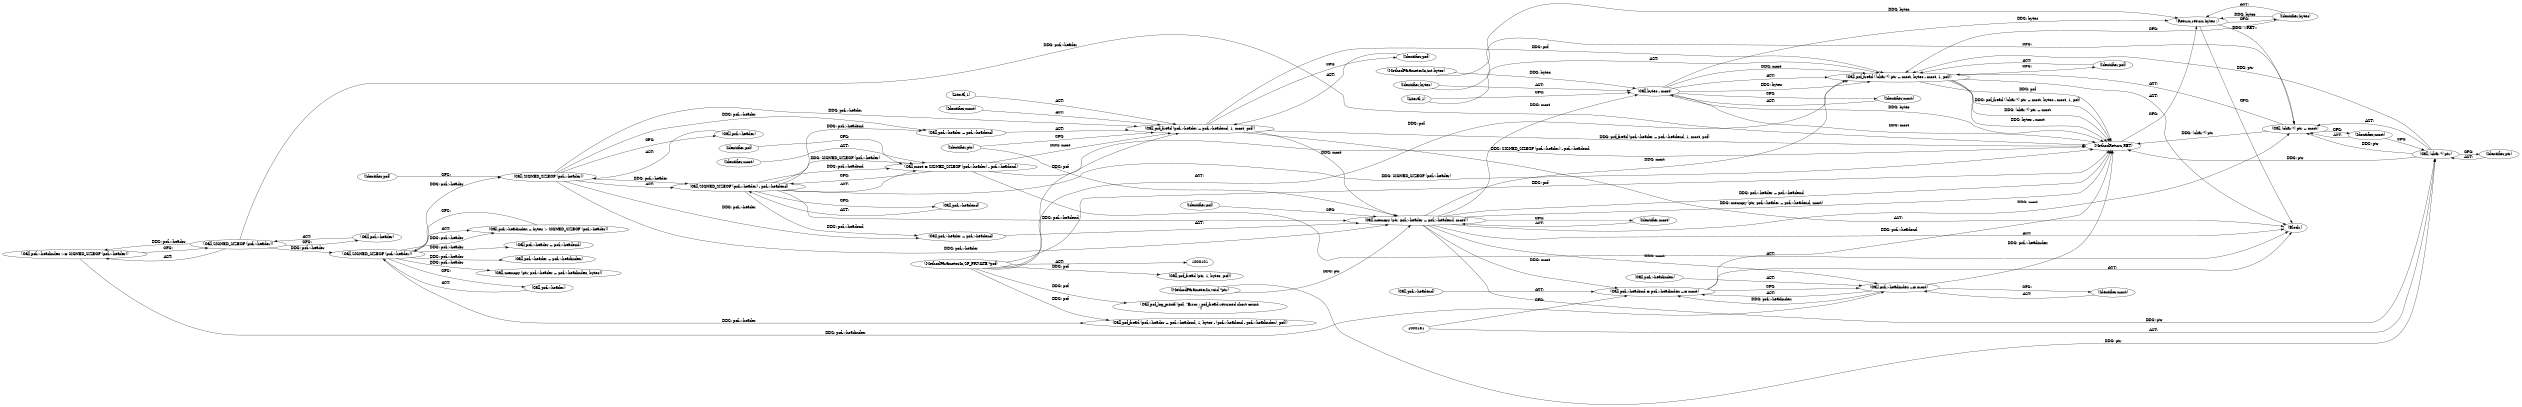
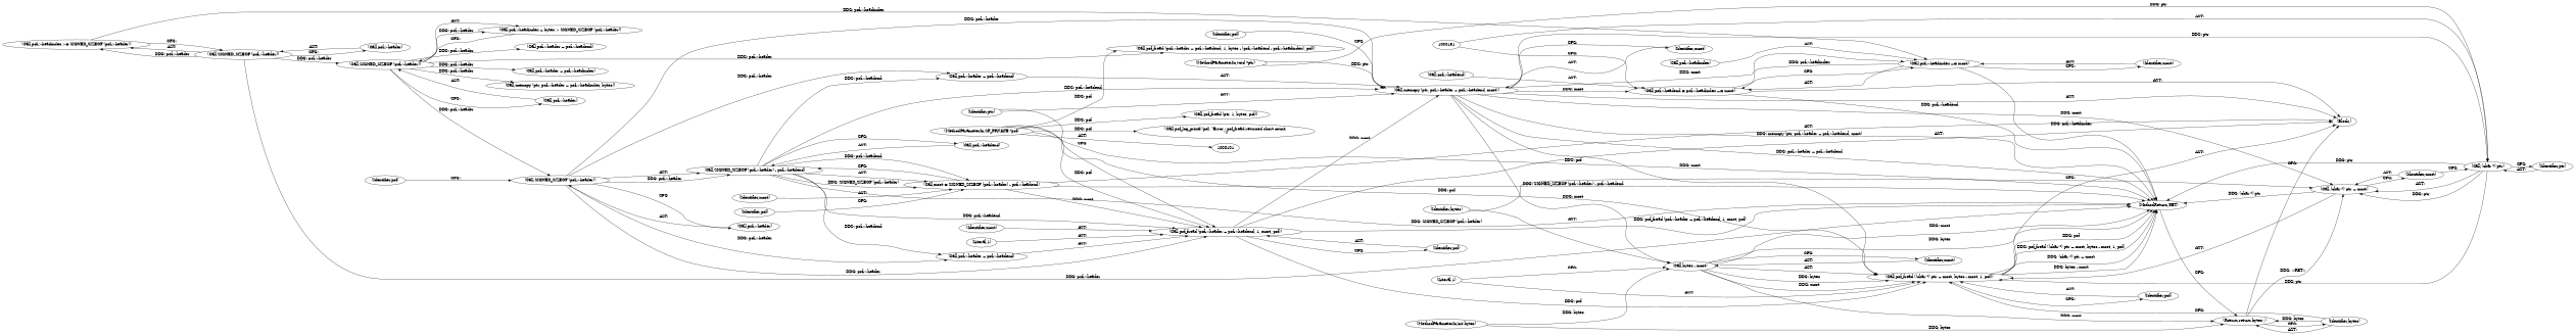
  digraph {
    rankdir=LR
    n1 [label="(Call,psf_fread (psf->header + psf->headend, 1, most, psf))"]
    n2 [label="(Call,memcpy (ptr, psf->header + psf->headend, most))"]
    n3 [label="(Call,psf_fread ((char *) ptr + most, bytes - most, 1, psf))"]
    n4 [label="(MethodReturn,RET)"]
    n5 [label="(Identifier,psf)"]
    n6 [label="(Block,)"]
    n7 [label="(Call,psf->headend = psf->headindex += most)"]
    n8 [label="(Call,psf->headindex += most)"]
    n9 [label="(Call,(char *) ptr)"]
    n10 [label="(Call,(char *) ptr + most)"]
    n11 [label="(Call,bytes - most)"]
    n12 [label="(Identifier,most)"]
    n13 [label="(Identifier,psf)"]
    n14 [label="(Return,return bytes ;)"]
    n15 [label="(Call,SIGNED_SIZEOF (psf->header))"]
    n16 [label="(Call,SIGNED_SIZEOF (psf->header) - psf->headend)"]
    n17 [label="(Call,psf->header)"]
    n18 [label="(Call,psf->header + psf->headend)"]
    n19 [label="(Call,psf->header + psf->headend)"]
    n20 [label="(Call,most = SIGNED_SIZEOF (psf->header) - psf->headend)"]
    n21 [label="(Call,psf->headend)"]
    n22 [label="(Call,SIGNED_SIZEOF (psf->header))"]
    n23 [label="(Call,psf->header + psf->headend)"]
    n24 [label="(Call,psf_fread (psf->header + psf->headend, 1, bytes - (psf->headend - psf->headindex), psf))"]
    n25 [label="(Call,psf->header + psf->headindex)"]
    n26 [label="(Call,memcpy (ptr, psf->header + psf->headindex, bytes))"]
    n27 [label="(Call,psf->header)"]
    n28 [label="(Call,psf->headindex + bytes > SIGNED_SIZEOF (psf->header))"]
    n29 [label="(Call,SIGNED_SIZEOF (psf->header))"]
    n30 [label="(Call,psf->header)"]
    n31 [label="(Call,psf->headindex >= SIGNED_SIZEOF (psf->header))"]
    n32 [label="(MethodParameterIn,SF_PRIVATE *psf)"]
    n33 [label="(Call,psf_fread (ptr, 1, bytes, psf))"]
    n34 [label="(Call,psf_log_printf (psf, \"Error : psf_fread returned short count.\n\"))"]
    1000101
    n36 [label="(Identifier,most)"]
    n37 [label="(Identifier,ptr)"]
    n38 [label="(Identifier,most)"]
    n39 [label="(Identifier,most)"]
    n40 [label="(Identifier,bytes)"]
    n41 [label="(Identifier,bytes)"]
    n42 [label="(Identifier,most)"]
    n43 [label="(Call,psf->headindex)"]
    n44 [label="(Identifier,psf)"]
    n45 [label="(Call,psf->headend)"]
    n46 [label="(Literal,1)"]
    n47 [label="(Identifier,psf)"]
    n48 [label="(MethodParameterIn,int bytes)"]
    n49 [label="(Identifier,ptr)"]
    n50 [label="(Identifier,psf)"]
    n51 [label="(Literal,1)"]
    n52 [label="(MethodParameterIn,void *ptr)"]
    n53 [label="(Identifier,most)"]
    1000181
    n1 -> n2 [label="DDG: most"]
    n1 -> n3 [label="DDG: psf"]
    n1 -> n4 [label="DDG: psf_fread (psf->header + psf->headend, 1, most, psf)"]
    n1 -> n5 [label="CFG: "]
    n1 -> n6 [label="AST: "]
    n2 -> n3 [label="DDG: most"]
    n2 -> n4 [label="DDG: memcpy (ptr, psf->header + psf->headend, most)"]
    n2 -> n4 [label="DDG: psf->header + psf->headend"]
    n2 -> n6 [label="AST: "]
    n2 -> n7 [label="DDG: most"]
    n2 -> n8 [label="DDG: most"]
    n2 -> n9 [label="DDG: ptr"]
    n2 -> n10 [label="DDG: most"]
    n2 -> n11 [label="DDG: most"]
    n2 -> n12 [label="CFG: "]
    n3 -> n4 [label="DDG: psf"]
    n3 -> n4 [label="DDG: psf_fread ((char *) ptr + most, bytes - most, 1, psf)"]
    n3 -> n4 [label="DDG: (char *) ptr + most"]
    n3 -> n4 [label="DDG: bytes - most"]
    n3 -> n6 [label="AST: "]
    n3 -> n13 [label="CFG: "]
    n4 -> n14 [label="CFG: "]
    n5 -> n1 [label="AST: "]
    n7 -> n4 [label="DDG: psf->headend"]
    n7 -> n6 [label="AST: "]
    n7 -> n8 [label="CFG: "]
    n8 -> n4 [label="DDG: psf->headindex"]
    n8 -> n7 [label="AST: "]
    n8 -> n7 [label="DDG: psf->headindex"]
    n8 -> n36 [label="CFG: "]
    n9 -> n3 [label="DDG: ptr"]
    n9 -> n4 [label="DDG: ptr"]
    n9 -> n10 [label="AST: "]
    n9 -> n10 [label="DDG: ptr"]
    n9 -> n37 [label="CFG: "]
    n10 -> n3 [label="AST: "]
    n10 -> n4 [label="DDG: (char *) ptr"]
    n10 -> n38 [label="CFG: "]
    n11 -> n3 [label="AST: "]
    n11 -> n3 [label="DDG: bytes"]
    n11 -> n3 [label="DDG: most"]
    n11 -> n4 [label="DDG: bytes"]
    n11 -> n4 [label="DDG: most"]
-   n11 -> n14 [label="DDG: bytes"]
+   n11 -> n14 [label="DDG: most"]
    n11 -> n39 [label="CFG: "]
    n12 -> n2 [label="AST: "]
    n13 -> n3 [label="AST: "]
    n14 -> n6 [label="CFG: "]
    n14 -> n10 [label="DDG: <RET>"]
    n14 -> n40 [label="CFG: "]
    n15 -> n1 [label="DDG: psf->header"]
    n15 -> n2 [label="DDG: psf->header"]
    n15 -> n16 [label="AST: "]
    n15 -> n16 [label="DDG: psf->header"]
    n15 -> n17 [label="CFG: "]
    n15 -> n18 [label="DDG: psf->header"]
    n15 -> n19 [label="DDG: psf->header"]
+   n16 -> n1 [label="DDG: psf->headend"]
    n16 -> n2 [label="DDG: psf->headend"]
    n16 -> n4 [label="DDG: SIGNED_SIZEOF (psf->header)"]
    n16 -> n18 [label="DDG: psf->headend"]
    n16 -> n19 [label="DDG: psf->headend"]
    n16 -> n20 [label="AST: "]
    n16 -> n20 [label="DDG: SIGNED_SIZEOF (psf->header)"]
    n16 -> n20 [label="DDG: psf->headend"]
    n16 -> n21 [label="CFG: "]
    n17 -> n15 [label="AST: "]
    n18 -> n1 [label="AST: "]
    n19 -> n2 [label="AST: "]
    n20 -> n1 [label="DDG: most"]
    n20 -> n4 [label="DDG: SIGNED_SIZEOF (psf->header) - psf->headend"]
    n20 -> n6 [label="AST: "]
    n20 -> n16 [label="CFG: "]
    n21 -> n16 [label="AST: "]
    n22 -> n15 [label="DDG: psf->header"]
    n22 -> n23 [label="DDG: psf->header"]
    n22 -> n24 [label="DDG: psf->header"]
    n22 -> n25 [label="DDG: psf->header"]
    n22 -> n26 [label="DDG: psf->header"]
    n22 -> n27 [label="CFG: "]
    n22 -> n28 [label="AST: "]
    n22 -> n28 [label="DDG: psf->header"]
    n27 -> n22 [label="AST: "]
    n28 -> n22 [label="CFG: "]
    n29 -> n4 [label="DDG: psf->header"]
    n29 -> n22 [label="DDG: psf->header"]
    n29 -> n30 [label="CFG: "]
    n29 -> n31 [label="AST: "]
    n29 -> n31 [label="DDG: psf->header"]
    n30 -> n29 [label="AST: "]
    n31 -> n8 [label="DDG: psf->headindex"]
    n31 -> n29 [label="CFG: "]
    n32 -> n1 [label="DDG: psf"]
    n32 -> n3 [label="DDG: psf"]
    n32 -> n4 [label="DDG: psf"]
    n32 -> n24 [label="DDG: psf"]
    n32 -> n33 [label="DDG: psf"]
    n32 -> n34 [label="DDG: psf"]
    n32 -> 1000101 [label="AST: "]
    n36 -> n8 [label="AST: "]
    n37 -> n9 [label="AST: "]
    n38 -> n9 [label="CFG: "]
    n38 -> n10 [label="AST: "]
    n39 -> n11 [label="AST: "]
    n40 -> n3 [label="CFG: "]
    n40 -> n14 [label="AST: "]
    n40 -> n14 [label="DDG: bytes"]
    n41 -> n10 [label="CFG: "]
    n41 -> n11 [label="AST: "]
    n42 -> n20 [label="AST: "]
    n43 -> n8 [label="AST: "]
    n44 -> n2 [label="CFG: "]
    n45 -> n7 [label="AST: "]
    n46 -> n3 [label="AST: "]
    n46 -> n11 [label="CFG: "]
    n47 -> n20 [label="CFG: "]
    n48 -> n11 [label="DDG: bytes"]
    n48 -> n14 [label="DDG: bytes"]
    n49 -> n1 [label="CFG: "]
    n49 -> n2 [label="AST: "]
    n50 -> n15 [label="CFG: "]
    n51 -> n1 [label="AST: "]
    n52 -> n2 [label="DDG: ptr"]
    n52 -> n9 [label="DDG: ptr"]
    n53 -> n1 [label="AST: "]
    1000181 -> n7 [label="CFG: "]
    1000181 -> n9 [label="AST: "]
  }
